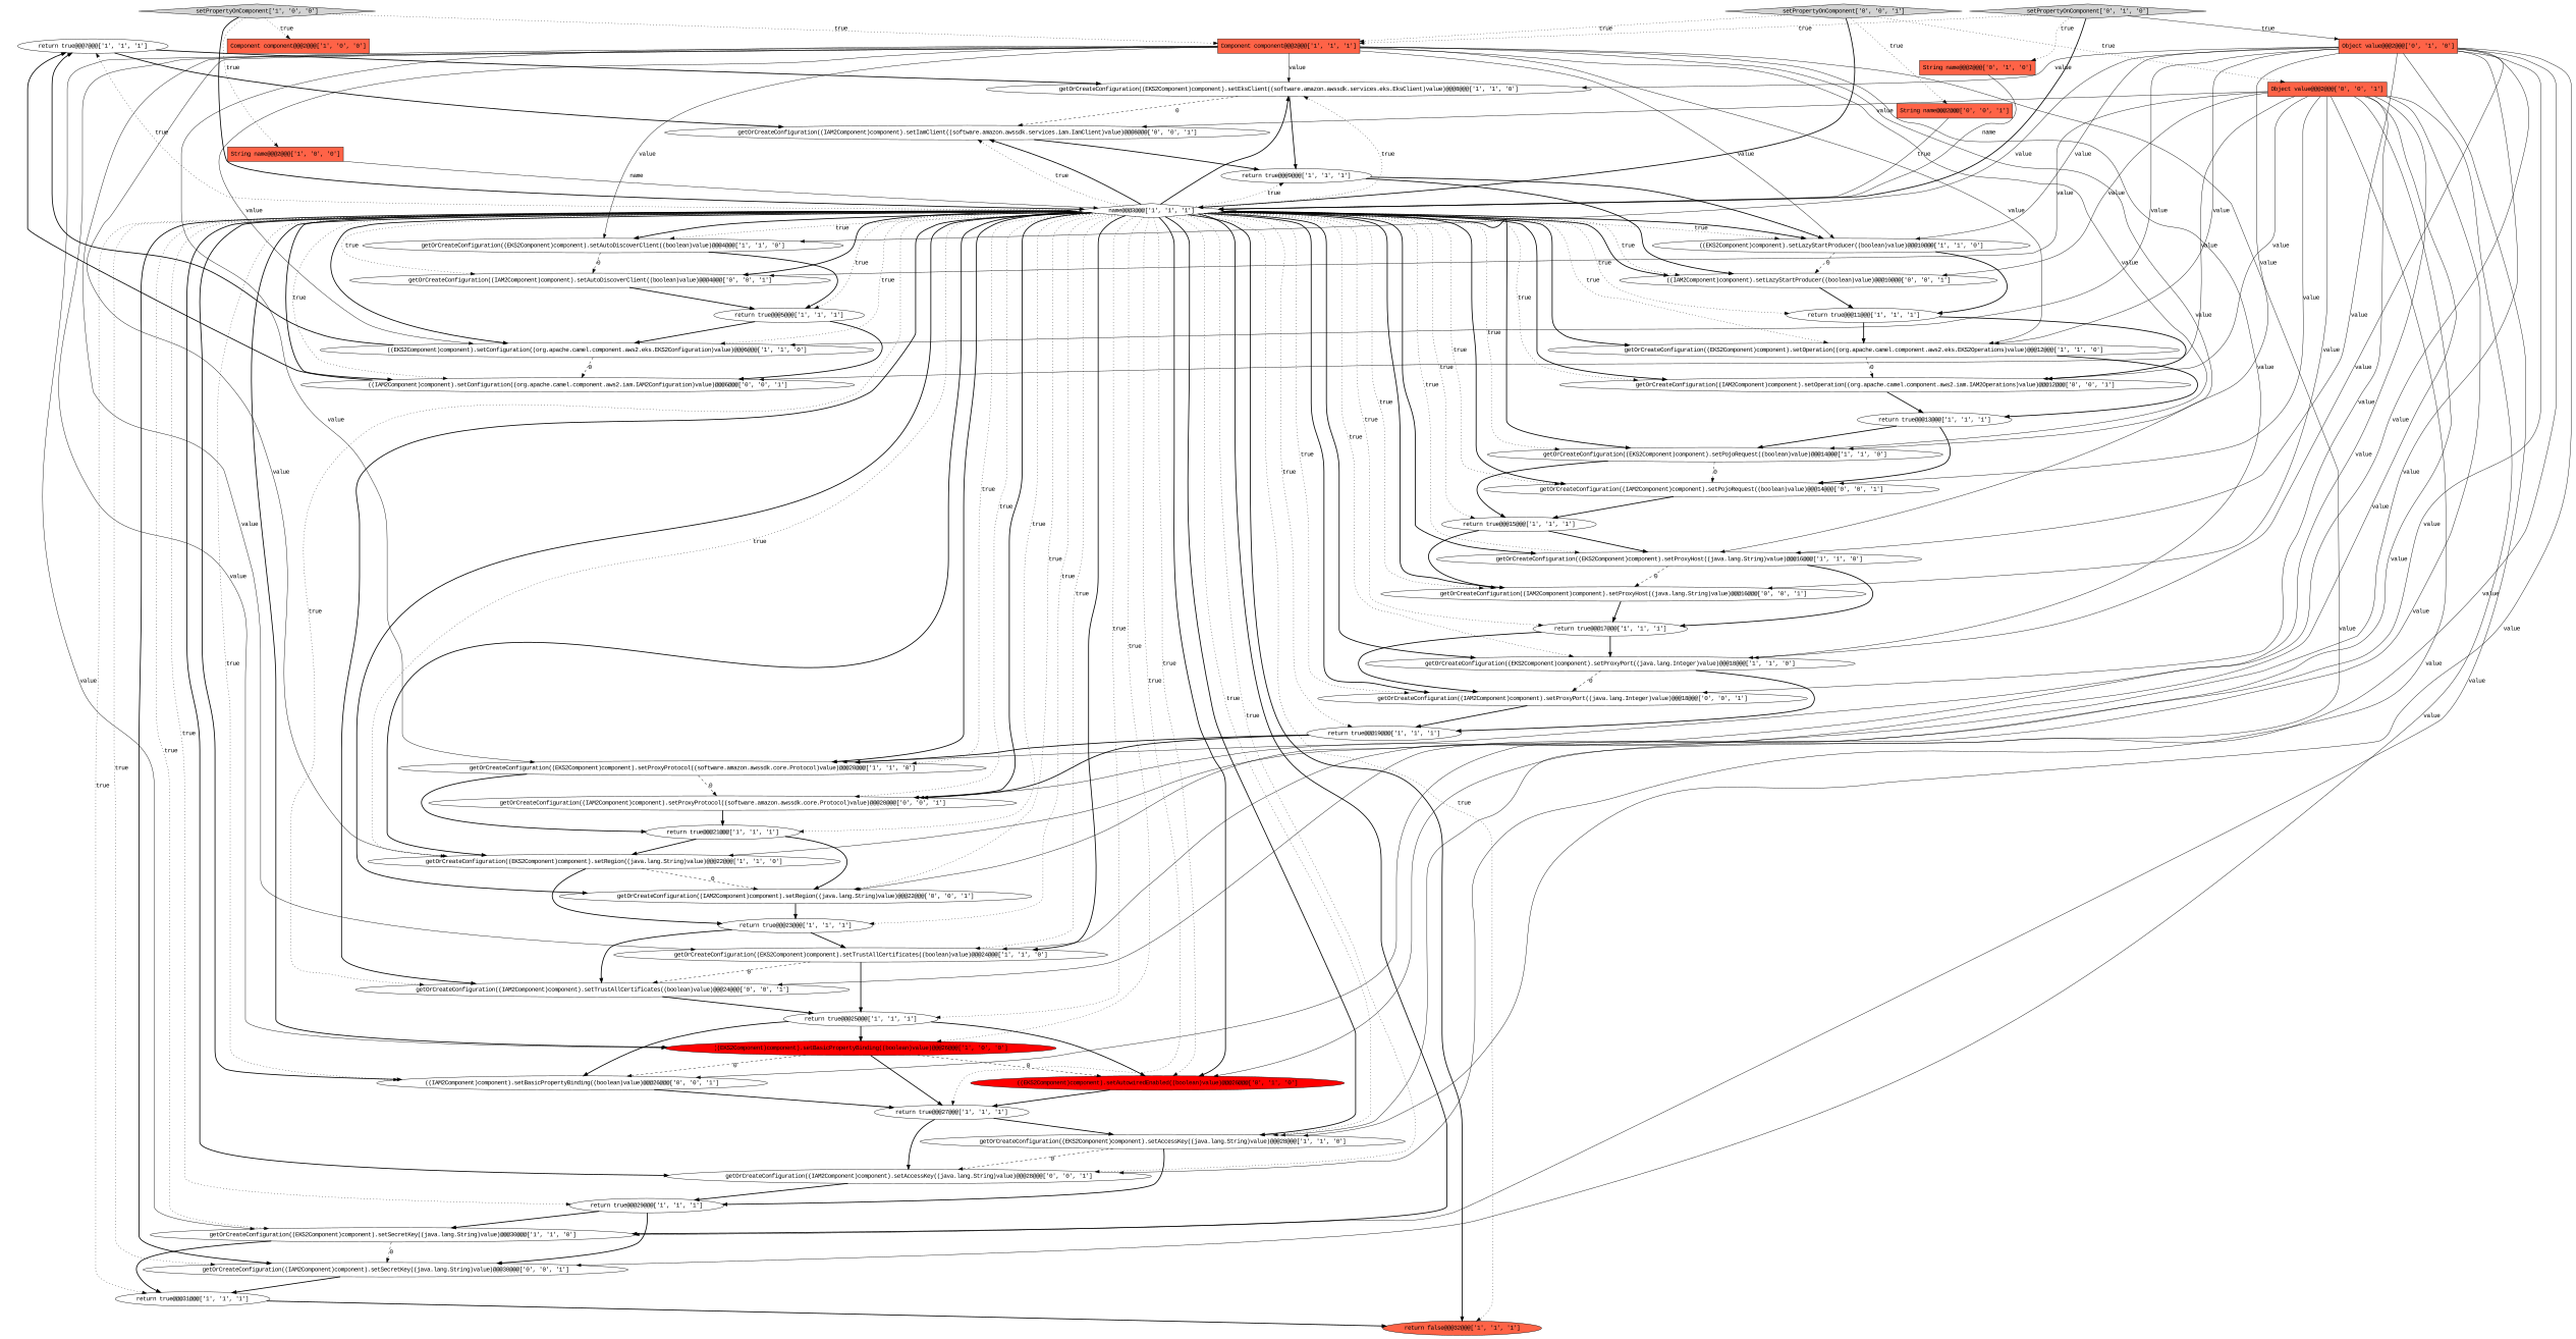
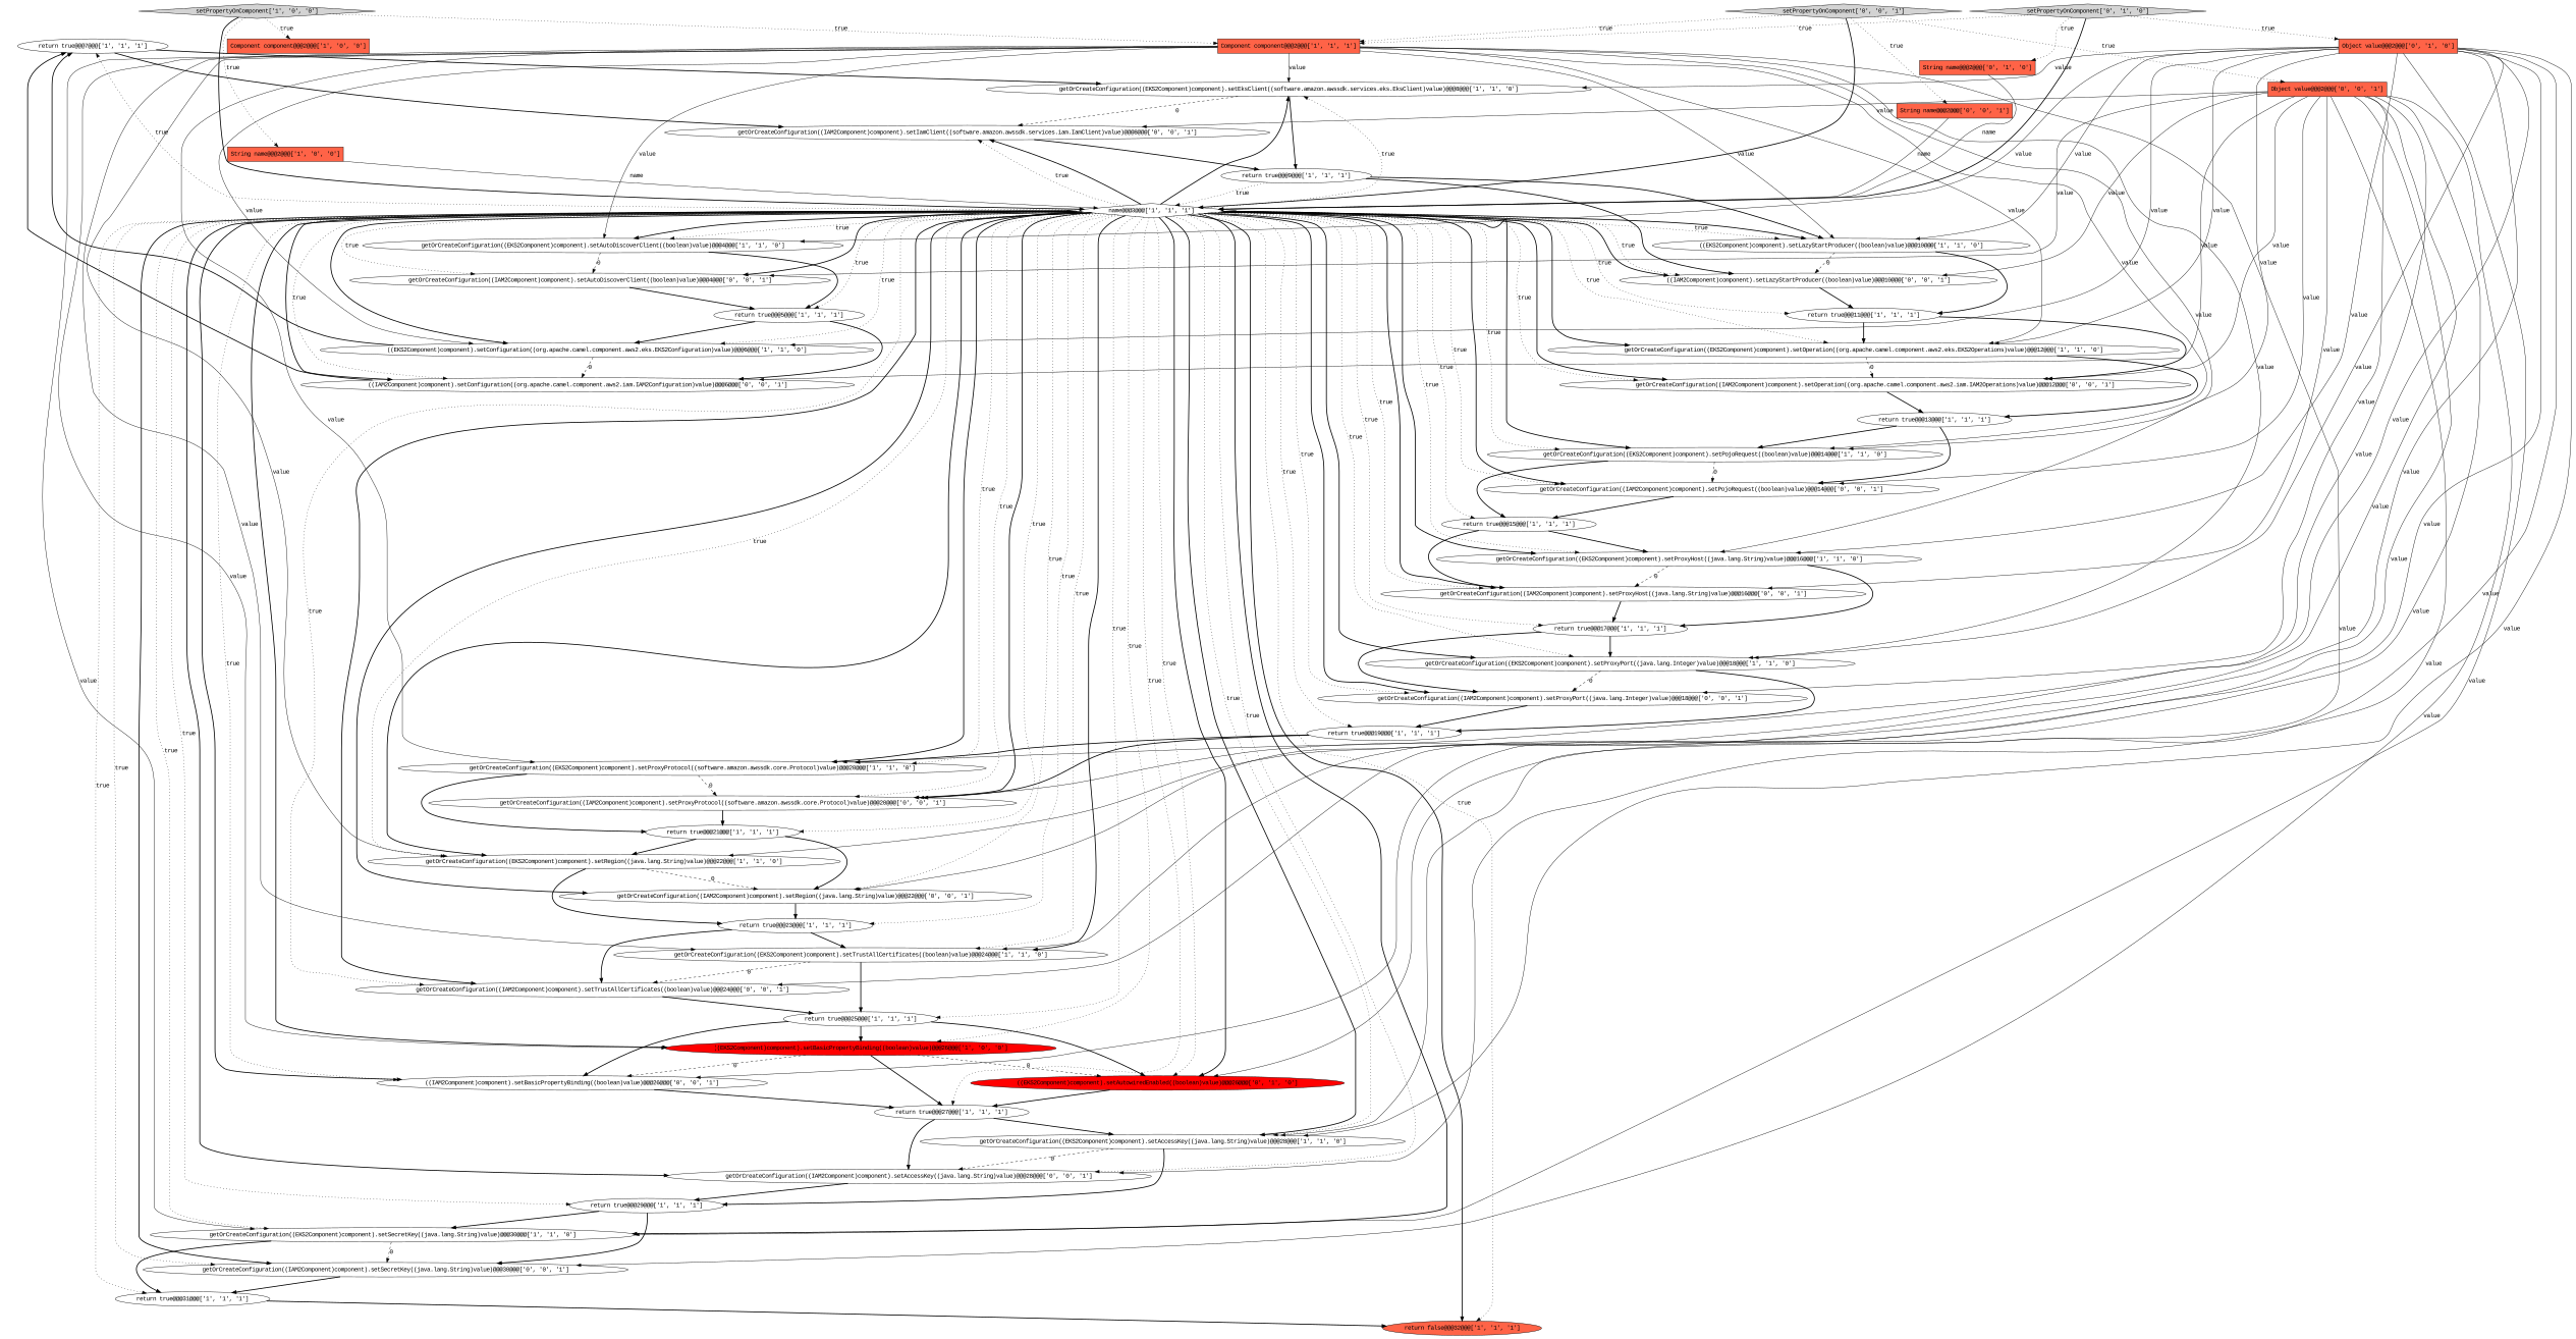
  digraph {
    fontname="Liberation Mono"
    node [fillcolor=white fontname="Liberation Mono" shape=ellipse style=filled]
    edge [fontname="Liberation Mono" style=bold]
    n1 [label="return true@@@7@@@['1', '1', '1']"]
    n2 [label="getOrCreateConfiguration((EKS2Component)component).setEksClient((software.amazon.awssdk.services.eks.EksClient)value)@@@8@@@['1', '1', '0']"]
    n3 [label="getOrCreateConfiguration((IAM2Component)component).setIamClient((software.amazon.awssdk.services.iam.IamClient)value)@@@8@@@['0', '0', '1']"]
    n4 [label="return true@@@9@@@['1', '1', '1']"]
    n5 [label="getOrCreateConfiguration((IAM2Component)component).setSecretKey((java.lang.String)value)@@@30@@@['0', '0', '1']"]
    n6 [label="return true@@@31@@@['1', '1', '1']"]
    n7 [fillcolor=tomato label="return false@@@32@@@['1', '1', '1']"]
    n8 [label="getOrCreateConfiguration((IAM2Component)component).setProxyPort((java.lang.Integer)value)@@@18@@@['0', '0', '1']"]
    n9 [label="return true@@@19@@@['1', '1', '1']"]
    n10 [label="getOrCreateConfiguration((EKS2Component)component).setProxyProtocol((software.amazon.awssdk.core.Protocol)value)@@@20@@@['1', '1', '0']"]
    n11 [label="getOrCreateConfiguration((IAM2Component)component).setProxyProtocol((software.amazon.awssdk.core.Protocol)value)@@@20@@@['0', '0', '1']"]
    n12 [label="getOrCreateConfiguration((IAM2Component)component).setPojoRequest((boolean)value)@@@14@@@['0', '0', '1']"]
    n13 [label="return true@@@15@@@['1', '1', '1']"]
    n14 [label="getOrCreateConfiguration((IAM2Component)component).setProxyHost((java.lang.String)value)@@@16@@@['0', '0', '1']"]
    n15 [label="getOrCreateConfiguration((EKS2Component)component).setProxyHost((java.lang.String)value)@@@16@@@['1', '1', '0']"]
    n16 [fillcolor=tomato label="Component component@@@2@@@['1', '0', '0']" shape=box]
    n17 [label="getOrCreateConfiguration((IAM2Component)component).setAutoDiscoverClient((boolean)value)@@@4@@@['0', '0', '1']"]
    n18 [label="return true@@@5@@@['1', '1', '1']"]
    n19 [label="((EKS2Component)component).setConfiguration((org.apache.camel.component.aws2.eks.EKS2Configuration)value)@@@6@@@['1', '1', '0']"]
    n20 [label="((IAM2Component)component).setConfiguration((org.apache.camel.component.aws2.iam.IAM2Configuration)value)@@@6@@@['0', '0', '1']"]
    n21 [label="return true@@@17@@@['1', '1', '1']"]
    n22 [label="getOrCreateConfiguration((EKS2Component)component).setProxyPort((java.lang.Integer)value)@@@18@@@['1', '1', '0']"]
    n23 [label="((IAM2Component)component).setLazyStartProducer((boolean)value)@@@10@@@['0', '0', '1']"]
    n24 [label="((EKS2Component)component).setLazyStartProducer((boolean)value)@@@10@@@['1', '1', '0']"]
    n25 [label="return true@@@11@@@['1', '1', '1']"]
    n26 [label="getOrCreateConfiguration((EKS2Component)component).setOperation((org.apache.camel.component.aws2.eks.EKS2Operations)value)@@@12@@@['1', '1', '0']"]
    n27 [label="return true@@@13@@@['1', '1', '1']"]
    n28 [label="getOrCreateConfiguration((IAM2Component)component).setOperation((org.apache.camel.component.aws2.iam.IAM2Operations)value)@@@12@@@['0', '0', '1']"]
    n29 [label="getOrCreateConfiguration((EKS2Component)component).setPojoRequest((boolean)value)@@@14@@@['1', '1', '0']"]
    n30 [label="getOrCreateConfiguration((EKS2Component)component).setAutoDiscoverClient((boolean)value)@@@4@@@['1', '1', '0']"]
    n31 [label="return true@@@23@@@['1', '1', '1']"]
    n32 [label="getOrCreateConfiguration((EKS2Component)component).setTrustAllCertificates((boolean)value)@@@24@@@['1', '1', '0']"]
    n33 [label="getOrCreateConfiguration((IAM2Component)component).setTrustAllCertificates((boolean)value)@@@24@@@['0', '0', '1']"]
    n34 [label="return true@@@25@@@['1', '1', '1']"]
    n35 [fillcolor=red label="((EKS2Component)component).setBasicPropertyBinding((boolean)value)@@@26@@@['1', '0', '0']"]
    n36 [fillcolor=red label="((EKS2Component)component).setAutowiredEnabled((boolean)value)@@@26@@@['0', '1', '0']"]
    n37 [label="((IAM2Component)component).setBasicPropertyBinding((boolean)value)@@@26@@@['0', '0', '1']"]
    n38 [label="return true@@@27@@@['1', '1', '1']"]
    n39 [label="getOrCreateConfiguration((IAM2Component)component).setAccessKey((java.lang.String)value)@@@28@@@['0', '0', '1']"]
    n40 [label="getOrCreateConfiguration((EKS2Component)component).setAccessKey((java.lang.String)value)@@@28@@@['1', '1', '0']"]
    n41 [fillcolor=tomato label="String name@@@2@@@['0', '0', '1']" shape=box]
    n42 [label="name@@@3@@@['1', '1', '1']" shape=diamond]
    n43 [label="return true@@@29@@@['1', '1', '1']"]
    n44 [label="getOrCreateConfiguration((EKS2Component)component).setSecretKey((java.lang.String)value)@@@30@@@['1', '1', '0']"]
    n45 [label="getOrCreateConfiguration((EKS2Component)component).setRegion((java.lang.String)value)@@@22@@@['1', '1', '0']"]
    n46 [label="return true@@@21@@@['1', '1', '1']"]
    n47 [label="getOrCreateConfiguration((IAM2Component)component).setRegion((java.lang.String)value)@@@22@@@['0', '0', '1']"]
    n48 [fillcolor=tomato label="String name@@@2@@@['1', '0', '0']" shape=box]
    n49 [fillcolor=tomato label="String name@@@2@@@['0', '1', '0']" shape=box]
    n50 [fillcolor=tomato label="Object value@@@2@@@['0', '1', '0']" shape=box]
    n51 [fillcolor=lightgray label="setPropertyOnComponent['0', '1', '0']" shape=diamond]
    n52 [fillcolor=tomato label="Component component@@@2@@@['1', '1', '1']" shape=box]
    n53 [fillcolor=lightgray label="setPropertyOnComponent['0', '0', '1']" shape=diamond]
    n54 [fillcolor=tomato label="Object value@@@2@@@['0', '0', '1']" shape=box]
    n55 [fillcolor=lightgray label="setPropertyOnComponent['1', '0', '0']" shape=diamond]
    n1 -> n2
    n1 -> n3
    n2 -> n3 [label=0 style=dashed]
    n2 -> n4
    n3 -> n4
    n4 -> n23
    n4 -> n24
    n5 -> n6
    n6 -> n7
    n8 -> n9
    n9 -> n10
    n9 -> n11
    n10 -> n11 [label=0 style=dashed]
    n10 -> n46
    n11 -> n46
    n12 -> n13
    n13 -> n14
    n13 -> n15
    n14 -> n21
    n15 -> n14 [label=0 style=dashed]
    n15 -> n21
    n17 -> n18
    n18 -> n19
    n18 -> n20
    n19 -> n1
    n19 -> n20 [label=0 style=dashed]
    n20 -> n1
    n21 -> n8
    n21 -> n22
    n22 -> n8 [label=0 style=dashed]
    n22 -> n9
    n23 -> n25
    n24 -> n23 [label=0 style=dashed]
    n24 -> n25
    n25 -> n26
    n25 -> n28
    n26 -> n27
    n26 -> n28 [label=0 style=dashed]
    n27 -> n12
    n27 -> n29
    n28 -> n27
    n29 -> n12 [label=0 style=dashed]
    n29 -> n13
    n30 -> n17 [label=0 style=dashed]
    n30 -> n18
    n31 -> n32
    n31 -> n33
    n32 -> n33 [label=0 style=dashed]
    n32 -> n34
    n33 -> n34
    n34 -> n35
    n34 -> n36
    n34 -> n37
    n35 -> n36 [label=0 style=dashed]
    n35 -> n37 [label=0 style=dashed]
    n35 -> n38
    n36 -> n38
    n37 -> n38
    n38 -> n39
    n38 -> n40
    n39 -> n43
    n40 -> n39 [label=0 style=dashed]
    n40 -> n43
-   n41 -> n42 [label=true style=solid]
+   n41 -> n42 [label=name style=solid]
    n42 -> n1 [label=true style=dotted]
    n42 -> n2 [label=true style=dotted]
    n42 -> n2
    n42 -> n3 [label=true style=dotted]
    n42 -> n3
-   n42 -> n4 [label=true style=dotted]
+   n4 -> n42 [label=true style=dotted]
    n42 -> n5 [label=true style=dotted]
    n42 -> n5
    n42 -> n6 [label=true style=dotted]
    n42 -> n7
    n42 -> n7 [label=true style=dotted]
    n42 -> n8
    n42 -> n8 [label=true style=dotted]
    n42 -> n9 [label=true style=dotted]
    n42 -> n10 [label=true style=dotted]
    n42 -> n10
    n42 -> n11
    n42 -> n11 [label=true style=dotted]
    n42 -> n12
    n42 -> n12 [label=true style=dotted]
    n42 -> n13 [label=true style=dotted]
    n42 -> n14
    n42 -> n14 [label=true style=dotted]
    n42 -> n15 [label=true style=dotted]
    n42 -> n15
    n42 -> n17
    n42 -> n17 [label=true style=dotted]
    n42 -> n18 [label=true style=dotted]
    n42 -> n19
    n42 -> n19 [label=true style=dotted]
    n42 -> n20
    n42 -> n20 [label=true style=dotted]
    n42 -> n21 [label=true style=dotted]
    n42 -> n22 [label=true style=dotted]
    n42 -> n22
    n42 -> n23 [label=true style=dotted]
    n42 -> n23
    n42 -> n24 [label=true style=dotted]
    n42 -> n24
    n42 -> n25 [label=true style=dotted]
    n42 -> n26
    n42 -> n26 [label=true style=dotted]
    n42 -> n28
    n42 -> n28 [label=true style=dotted]
    n42 -> n29 [label=true style=dotted]
    n42 -> n29
    n42 -> n30
    n42 -> n30 [label=true style=dotted]
    n42 -> n31 [label=true style=dotted]
    n42 -> n32
    n42 -> n32 [label=true style=dotted]
    n42 -> n33 [label=true style=dotted]
    n42 -> n33
    n42 -> n34 [label=true style=dotted]
    n42 -> n35 [label=true style=dotted]
    n42 -> n35
    n42 -> n36
    n42 -> n36 [label=true style=dotted]
    n42 -> n37
    n42 -> n37 [label=true style=dotted]
    n42 -> n38 [label=true style=dotted]
    n42 -> n39 [label=true style=dotted]
    n42 -> n39
    n42 -> n40
    n42 -> n40 [label=true style=dotted]
    n42 -> n43 [label=true style=dotted]
    n42 -> n44 [label=true style=dotted]
    n42 -> n44
    n42 -> n45 [label=true style=dotted]
    n42 -> n45
    n42 -> n46 [label=true style=dotted]
    n42 -> n47
    n42 -> n47 [label=true style=dotted]
    n43 -> n5
    n43 -> n44
    n44 -> n5 [label=0 style=dashed]
    n44 -> n6
    n45 -> n31
    n45 -> n47 [label=0 style=dashed]
    n46 -> n45
    n46 -> n47
    n47 -> n31
    n48 -> n42 [label=name style=solid]
    n49 -> n42 [label=name style=solid]
    n50 -> n2 [label=value style=solid]
    n50 -> n10 [label=value style=solid]
    n50 -> n15 [label=value style=solid]
    n50 -> n19 [label=value style=solid]
    n50 -> n22 [label=value style=solid]
    n50 -> n24 [label=value style=solid]
    n50 -> n26 [label=value style=solid]
    n50 -> n29 [label=value style=solid]
    n50 -> n30 [label=value style=solid]
    n50 -> n32 [label=value style=solid]
    n50 -> n36 [label=value style=solid]
    n50 -> n40 [label=value style=solid]
    n50 -> n44 [label=value style=solid]
    n50 -> n45 [label=value style=solid]
    n51 -> n42
    n51 -> n49 [label=true style=dotted]
-   n51 -> n50 [label=true style=solid]
+   n51 -> n50 [label=true style=dotted]
    n51 -> n52 [label=true style=dotted]
    n52 -> n2 [label=value style=solid]
    n52 -> n10 [label=value style=solid]
    n52 -> n15 [label=value style=solid]
    n52 -> n19 [label=value style=solid]
    n52 -> n22 [label=value style=solid]
    n52 -> n24 [label=value style=solid]
    n52 -> n26 [label=value style=solid]
    n52 -> n29 [label=value style=solid]
    n52 -> n30 [label=value style=solid]
    n52 -> n32 [label=value style=solid]
    n52 -> n35 [label=value style=solid]
    n52 -> n40 [label=value style=solid]
    n52 -> n44 [label=value style=solid]
    n52 -> n45 [label=value style=solid]
    n53 -> n41 [label=true style=dotted]
    n53 -> n42
    n53 -> n52 [label=true style=dotted]
    n53 -> n54 [label=true style=dotted]
    n54 -> n3 [label=value style=solid]
    n54 -> n5 [label=value style=solid]
    n54 -> n8 [label=value style=solid]
    n54 -> n11 [label=value style=solid]
    n54 -> n12 [label=value style=solid]
    n54 -> n14 [label=value style=solid]
    n54 -> n17 [label=value style=solid]
    n54 -> n20 [label=value style=solid]
    n54 -> n23 [label=value style=solid]
    n54 -> n28 [label=value style=solid]
    n54 -> n33 [label=value style=solid]
    n54 -> n37 [label=value style=solid]
    n54 -> n39 [label=value style=solid]
    n54 -> n47 [label=value style=solid]
    n55 -> n16 [label=true style=dotted]
    n55 -> n42
    n55 -> n48 [label=true style=dotted]
    n55 -> n52 [label=true style=dotted]
  }
